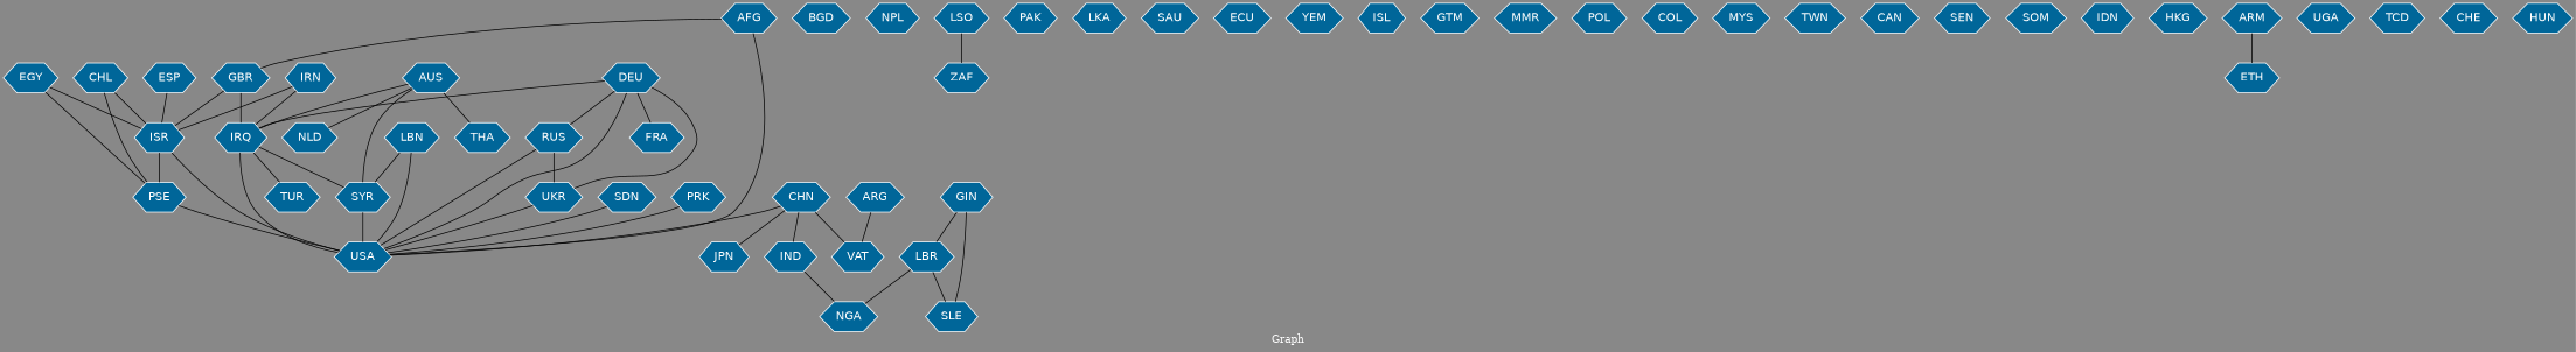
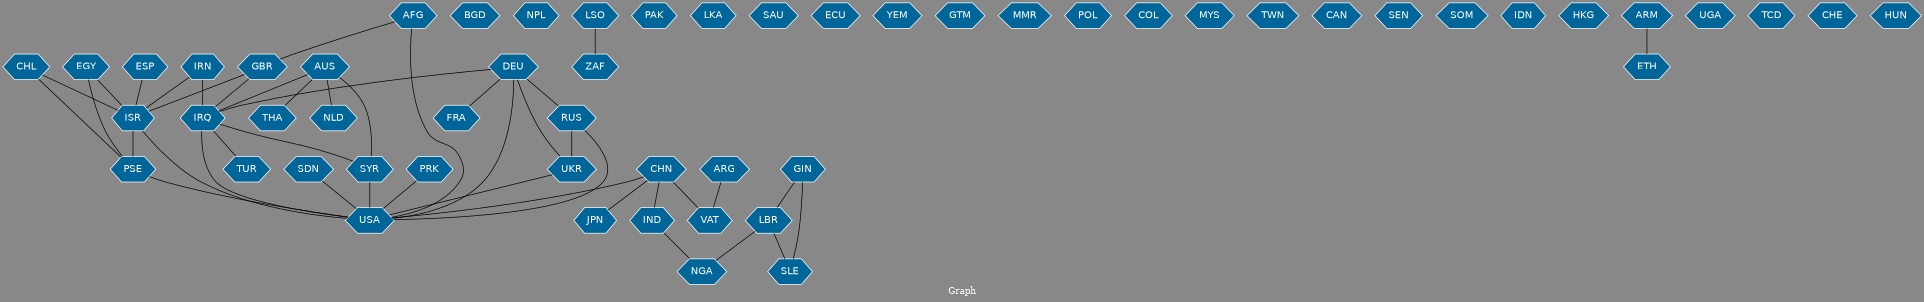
  graph {
    bgcolor="#888888"
    fontcolor=white
    fontsize=12
    label="Graph"
    node [color=white fillcolor="#006699" fontcolor=white fontname=Helvetica shape=hexagon style=filled]
    edge [arrowhead=open color=black fontcolor=white fontname=Courier fontsize=12 weight=1]
    n1 [label=GBR]
    n2 [label=ISR]
    n3 [label=IRQ]
    n4 [label=USA]
    n5 [label=PSE]
    n6 [label=SYR]
    n7 [label=TUR]
    n8 [label=BGD]
    n9 [label=FRA]
    n10 [label=RUS]
    n11 [label=UKR]
    n12 [label=NPL]
    n13 [label=IRN]
-   n14 [label=LBN]
    n15 [label=CHN]
    n16 [label=JPN]
    n17 [label=VAT]
    n18 [label=IND]
    n19 [label=NGA]
    n20 [label=ZAF]
    n21 [label=PAK]
    n22 [label=AFG]
    n23 [label=LKA]
    n24 [label=SAU]
    n25 [label=ECU]
    n26 [label=EGY]
    n27 [label=CHL]
    n28 [label=YEM]
    n29 [label=THA]
-   n30 [label=ISL]
    n31 [label=GTM]
    n32 [label=LSO]
    n33 [label=DEU]
    n34 [label=AUS]
    n35 [label=NLD]
    n36 [label=MMR]
    n37 [label=POL]
    n38 [label=COL]
    n39 [label=SDN]
    n40 [label=MYS]
    n41 [label=TWN]
    n42 [label=LBR]
    n43 [label=SLE]
    n44 [label=CAN]
    n45 [label=SEN]
    n46 [label=GIN]
    n47 [label=SOM]
    n48 [label=IDN]
    n49 [label=ARG]
    n50 [label=PRK]
    n51 [label=HKG]
    n52 [label=ETH]
    n53 [label=ARM]
    n54 [label=UGA]
    n55 [label=ESP]
    n56 [label=TCD]
    n57 [label=CHE]
    n58 [label=HUN]
    n1 -- n2
    n1 -- n3
    n2 -- n4
    n2 -- n5 [weight=35]
    n3 -- n4 [weight=9]
    n3 -- n6
    n3 -- n7
    n5 -- n4 [weight=2]
    n6 -- n4 [weight=10]
    n10 -- n4
    n10 -- n11 [weight=22]
    n11 -- n4
    n13 -- n2 [weight=2]
    n13 -- n3 [weight=2]
-   n14 -- n4
-   n14 -- n6 [weight=2]
    n15 -- n4 [weight=4]
    n15 -- n16
    n15 -- n17 [weight=3]
    n15 -- n18
    n18 -- n19
    n22 -- n1
    n22 -- n4 [weight=2]
    n26 -- n2
    n26 -- n5 [weight=2]
    n27 -- n2
    n27 -- n5
    n32 -- n20 [weight=2]
    n33 -- n3
    n33 -- n4
    n33 -- n9
    n33 -- n10
    n33 -- n11 [weight=2]
    n34 -- n3
    n34 -- n6
    n34 -- n29 [weight=3]
    n34 -- n35
    n39 -- n4
    n42 -- n19
    n42 -- n43
    n46 -- n42
    n46 -- n43
    n49 -- n17
    n50 -- n4
    n53 -- n52
    n55 -- n2
  }
